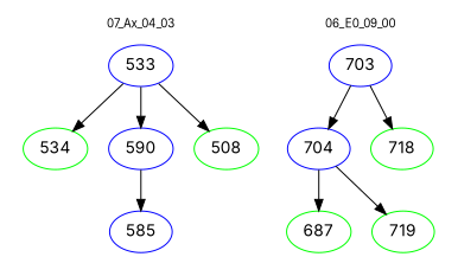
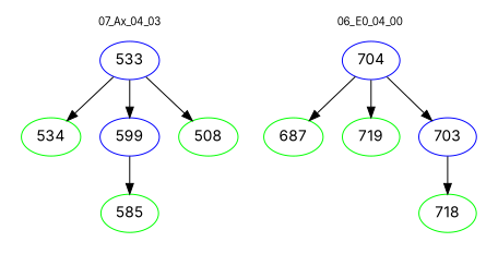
  digraph {
    fontname=Inter
    node [color=green fontname=Inter]
    edge [color=black fontname=Inter]
    n1 [color=blue label=533]
    n2 [label=534]
-   n3 [color=blue label=590]
+   n3 [color=blue label=599]
    n4 [label=508]
-   n5 [color=blue label=585]
+   n5 [label=585]
    n6 [color=blue label=704]
    n7 [label=687]
    n8 [label=719]
    n9 [color=blue label=703]
    n10 [label=718]
    subgraph cluster_1 {
      color=white
      fontsize=10
      label="07_Ax_04_03"
      n1
      n2
      n3
      n4
      n5
    }
    subgraph cluster_2 {
      color=white
      fontsize=10
-     label="06_E0_09_00"
+     label="06_E0_04_00"
      n6
      n7
      n8
      n9
      n10
    }
    n1 -> n2
    n1 -> n3
    n1 -> n4
    n3 -> n5
    n6 -> n7
    n6 -> n8
-   n9 -> n6
+   n6 -> n9
    n9 -> n10
  }
